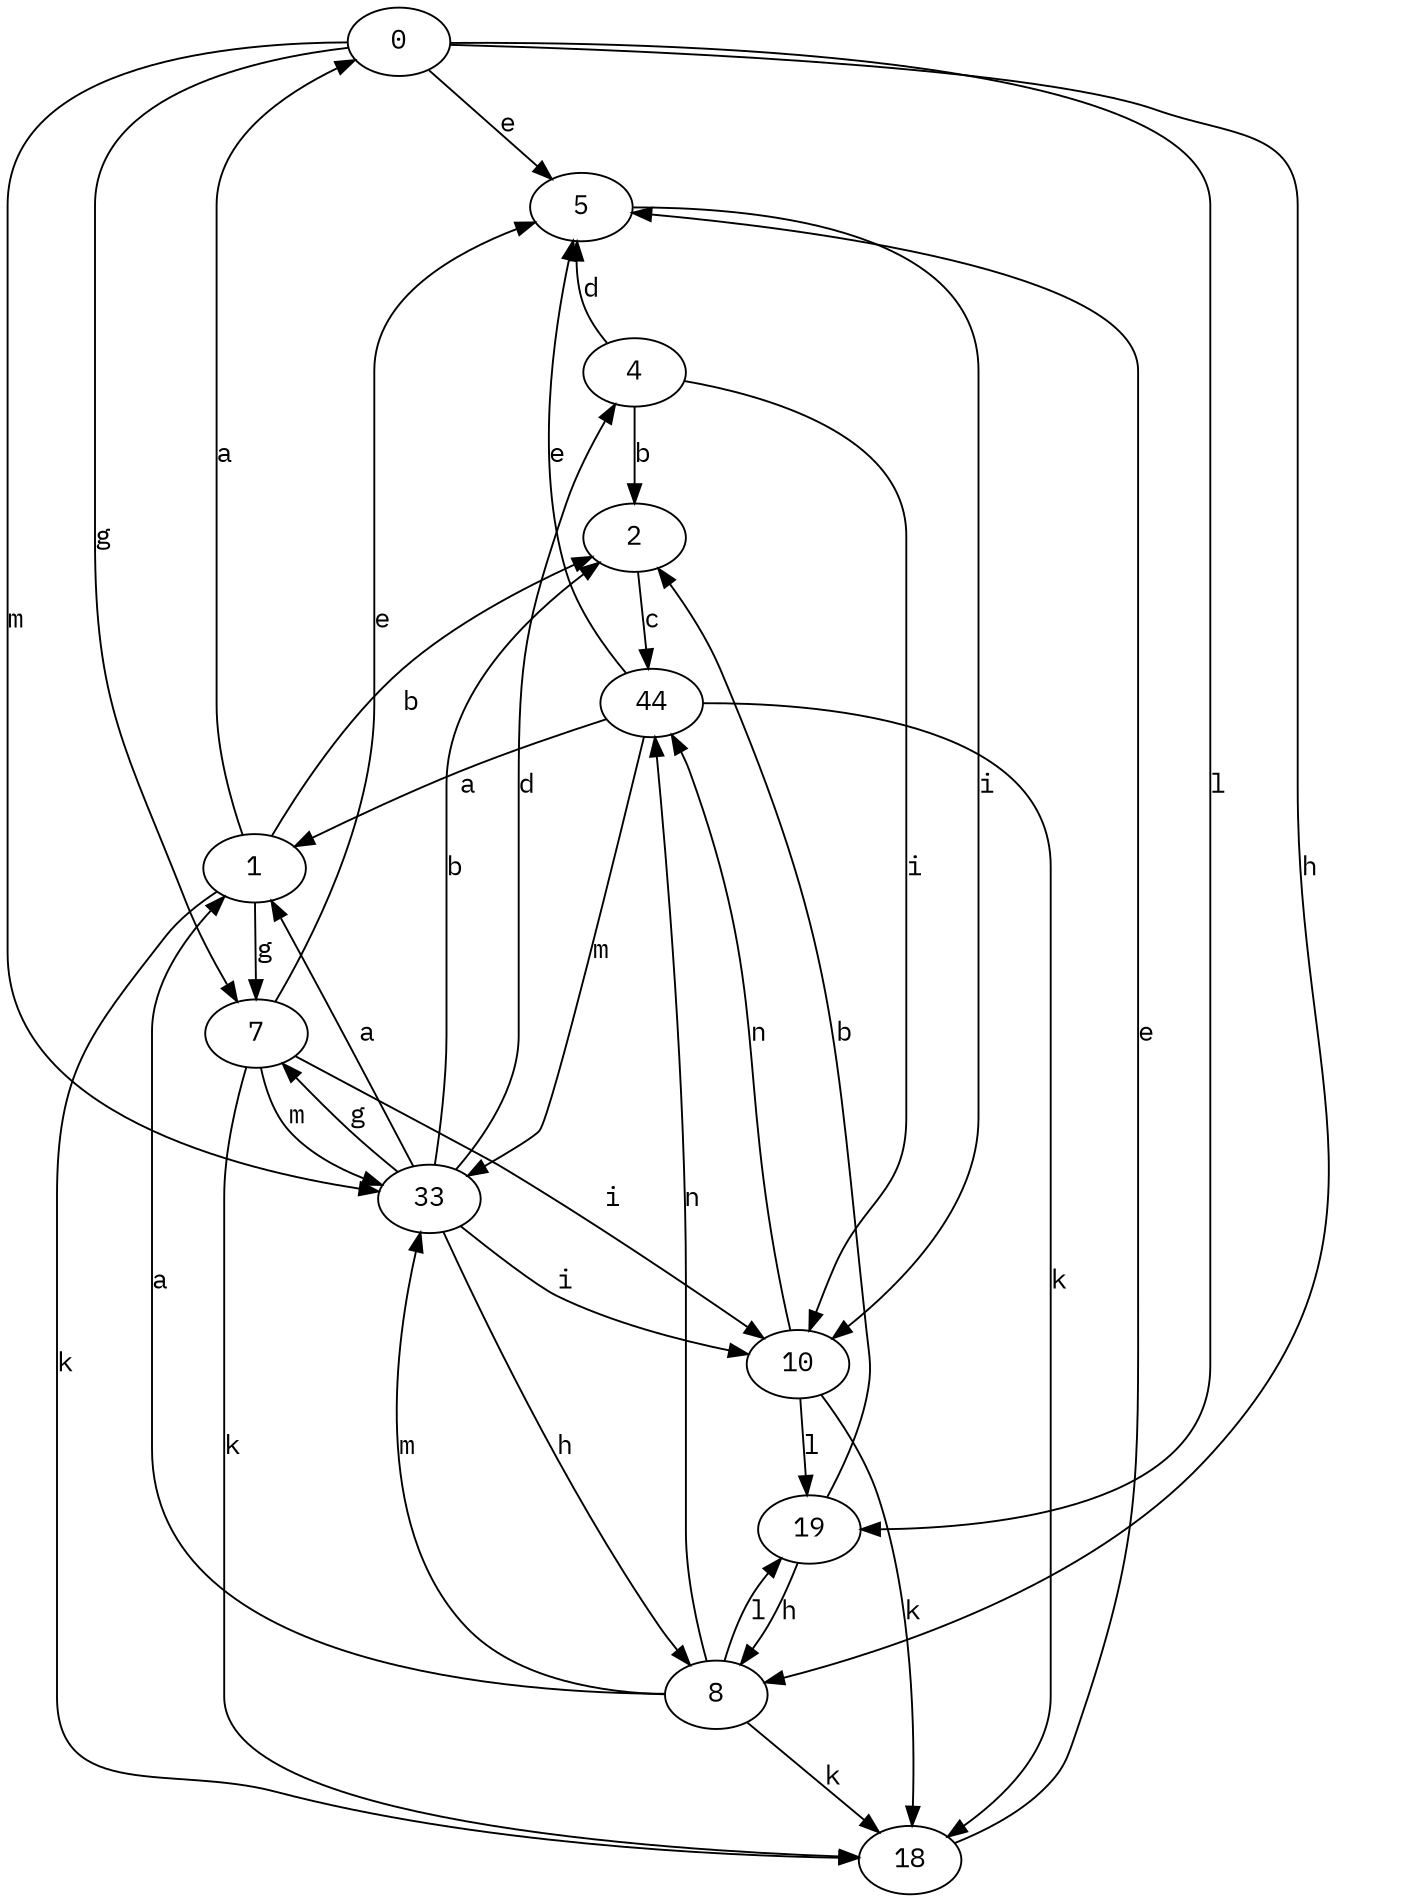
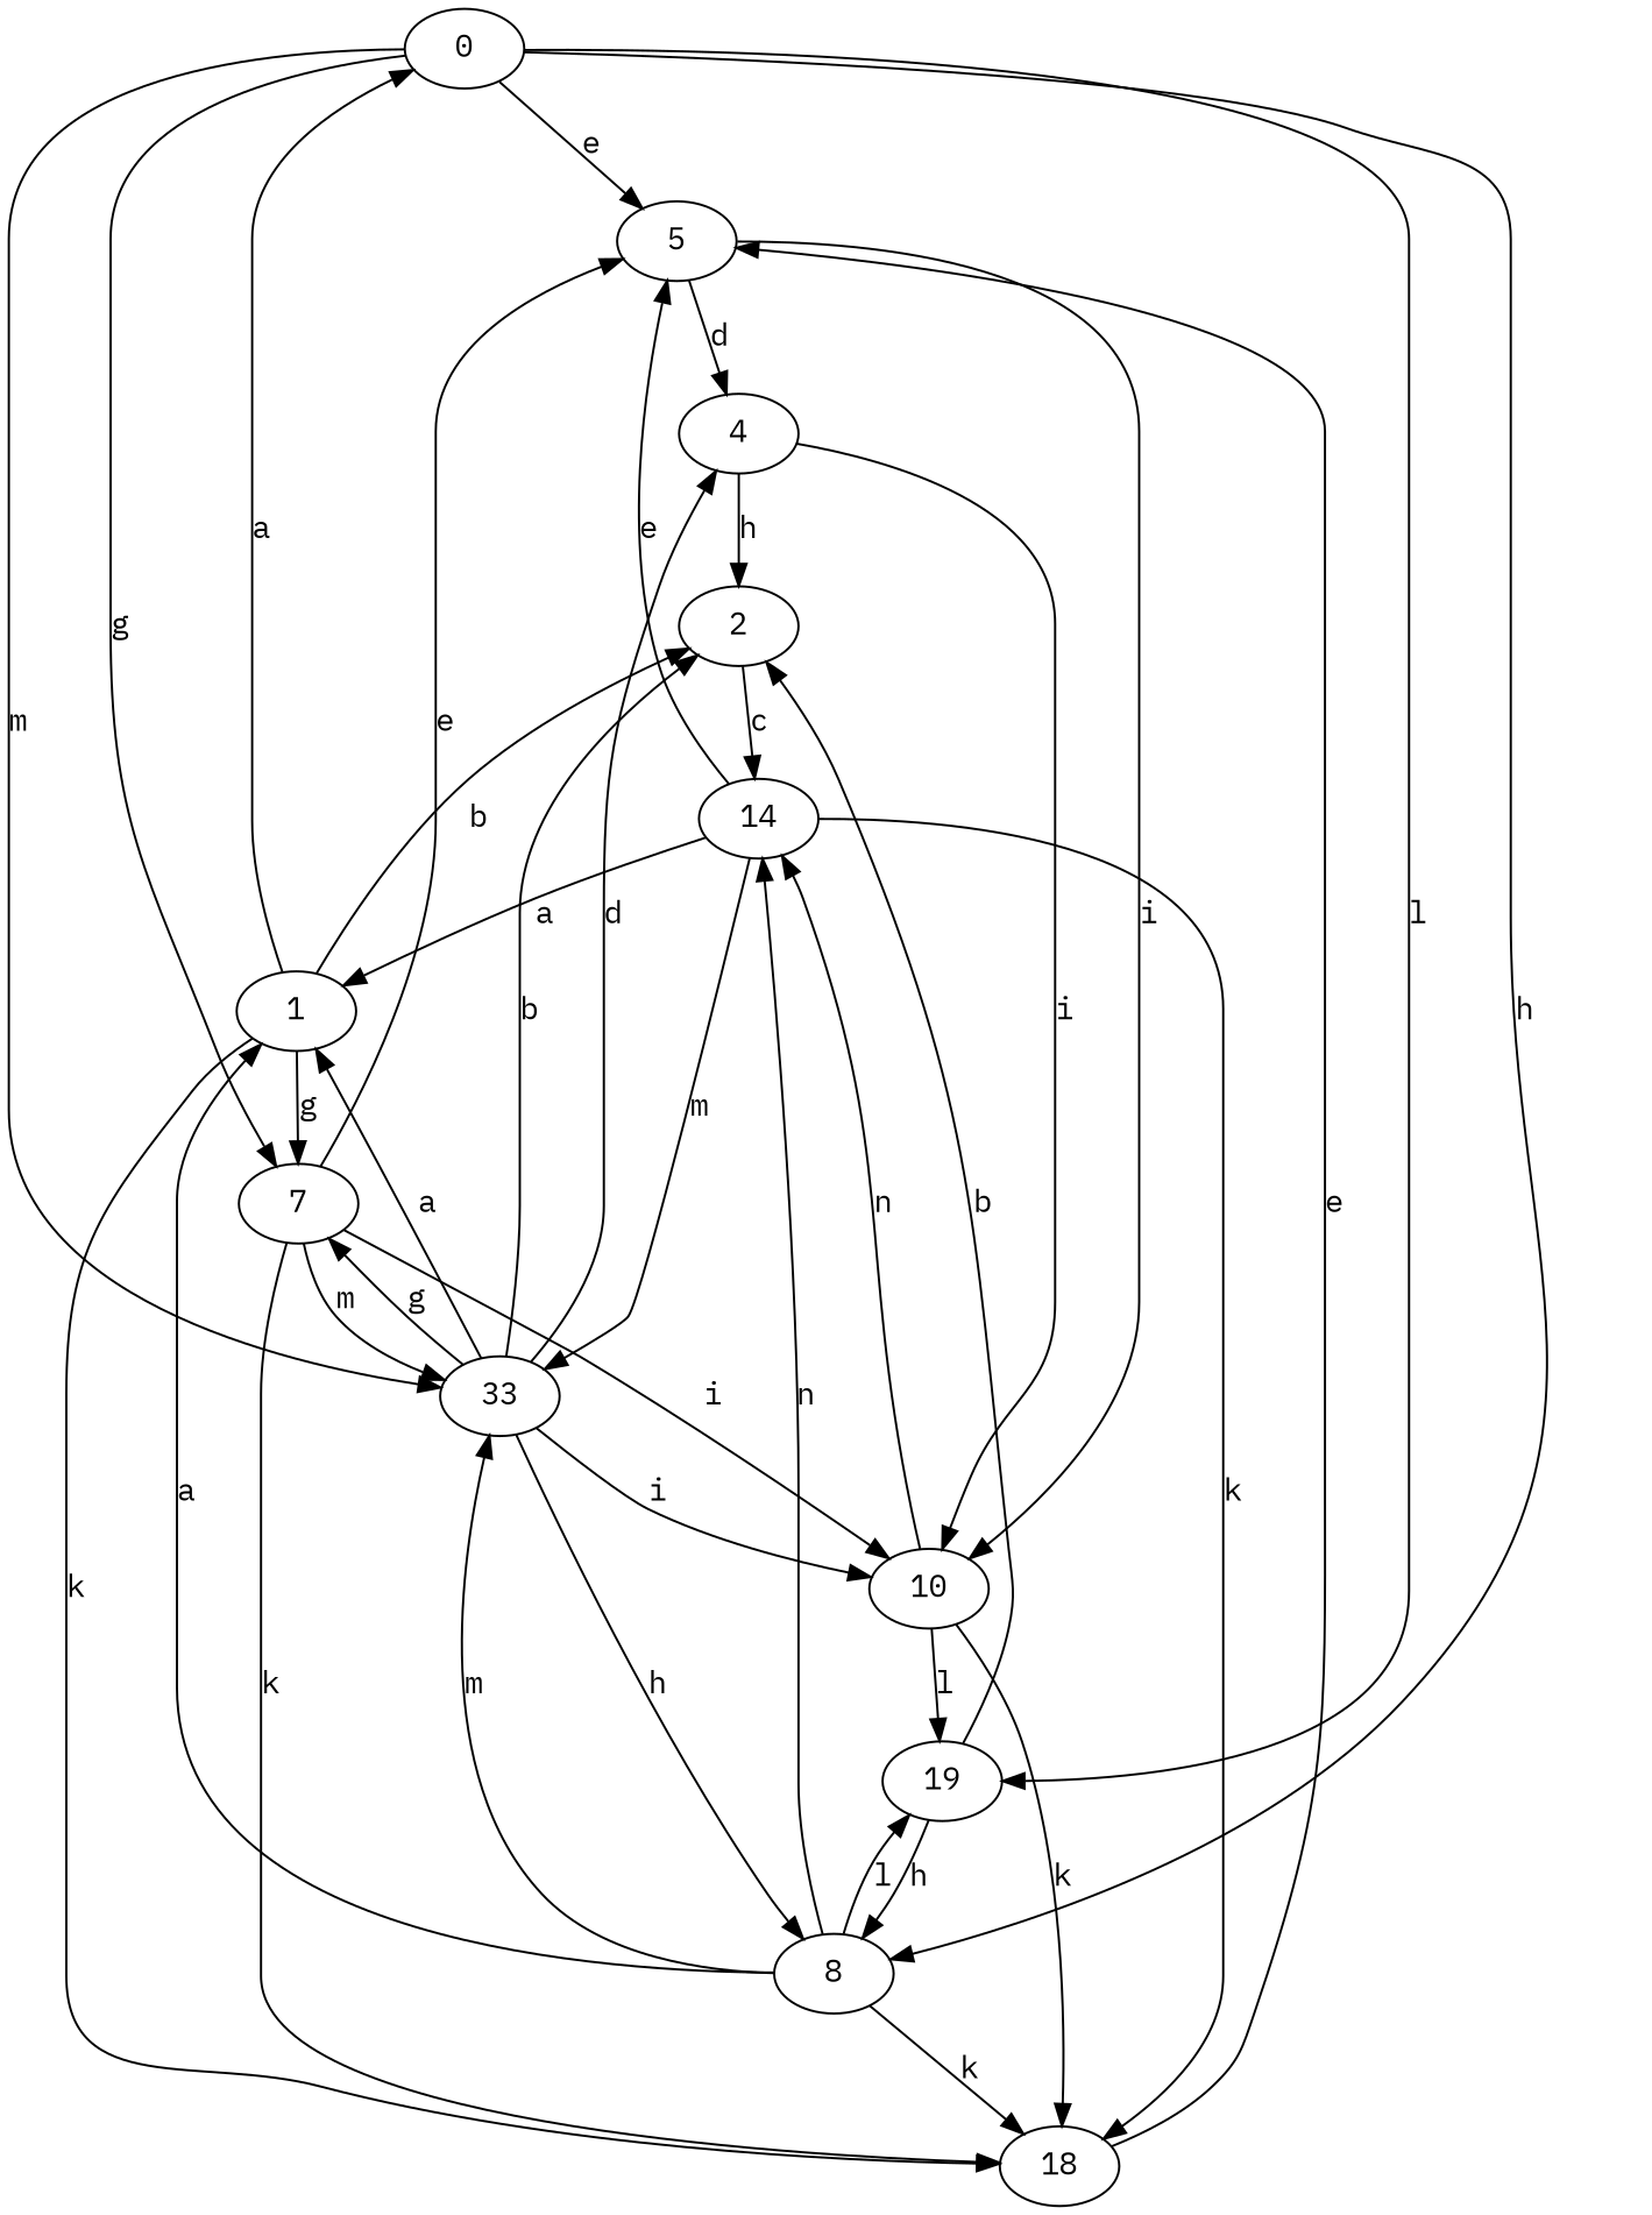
  strict digraph {
    fontname="IBM Plex Mono"
    node [fontname="IBM Plex Mono"]
    edge [fontname="IBM Plex Mono"]
    0
    5
    7
    8
    n5 [label=19]
    n6 [label=33]
    4
    10
    n9 [label=18]
    1
-   14 [label=44]
+   14
    2
    0 -> 5 [label=e]
    0 -> 7 [label=g]
    0 -> 8 [label=h]
    0 -> n5 [label=l]
    0 -> n6 [label=m]
-   4 -> 5 [label=d]
+   5 -> 4 [label=d]
    5 -> 10 [label=i]
    7 -> 5 [label=e]
    7 -> n6 [label=m]
    7 -> 10 [label=i]
    7 -> n9 [label=k]
    8 -> n5 [label=l]
    8 -> n6 [label=m]
    8 -> n9 [label=k]
    8 -> 1 [label=a]
    8 -> 14 [label=n]
    n5 -> 8 [label=h]
    n5 -> 2 [label=b]
    n6 -> 7 [label=g]
    n6 -> 8 [label=h]
    n6 -> 4 [label=d]
    n6 -> 10 [label=i]
    n6 -> 1 [label=a]
    n6 -> 2 [label=b]
    4 -> 10 [label=i]
-   4 -> 2 [label=b]
+   4 -> 2 [label=h]
    10 -> n5 [label=l]
    10 -> n9 [label=k]
    10 -> 14 [label=n]
    n9 -> 5 [label=e]
    1 -> 0 [label=a]
    1 -> 7 [label=g]
    1 -> n9 [label=k]
    1 -> 2 [label=b]
    14 -> 5 [label=e]
    14 -> n6 [label=m]
    14 -> n9 [label=k]
    14 -> 1 [label=a]
    2 -> 14 [label=c]
  }
